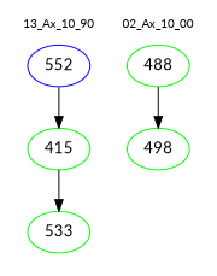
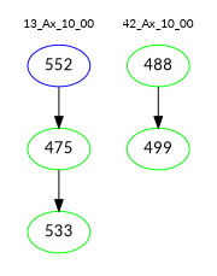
  digraph {
    fontname=Lato
    node [color=green fontname=Lato]
    edge [color=black fontname=Lato]
    n1 [color=blue label=552]
-   n2 [label=415]
+   n2 [label=475]
    n3 [label=533]
    n4 [label=488]
-   n5 [label=498]
+   n5 [label=499]
    subgraph cluster_1 {
      color=white
      fontsize=10
-     label="13_Ax_10_90"
+     label="13_Ax_10_00"
      n1
      n2
      n3
    }
    subgraph cluster_2 {
      color=white
      fontsize=10
-     label="02_Ax_10_00"
+     label="42_Ax_10_00"
      n4
      n5
    }
    n1 -> n2
    n2 -> n3
    n4 -> n5
  }
